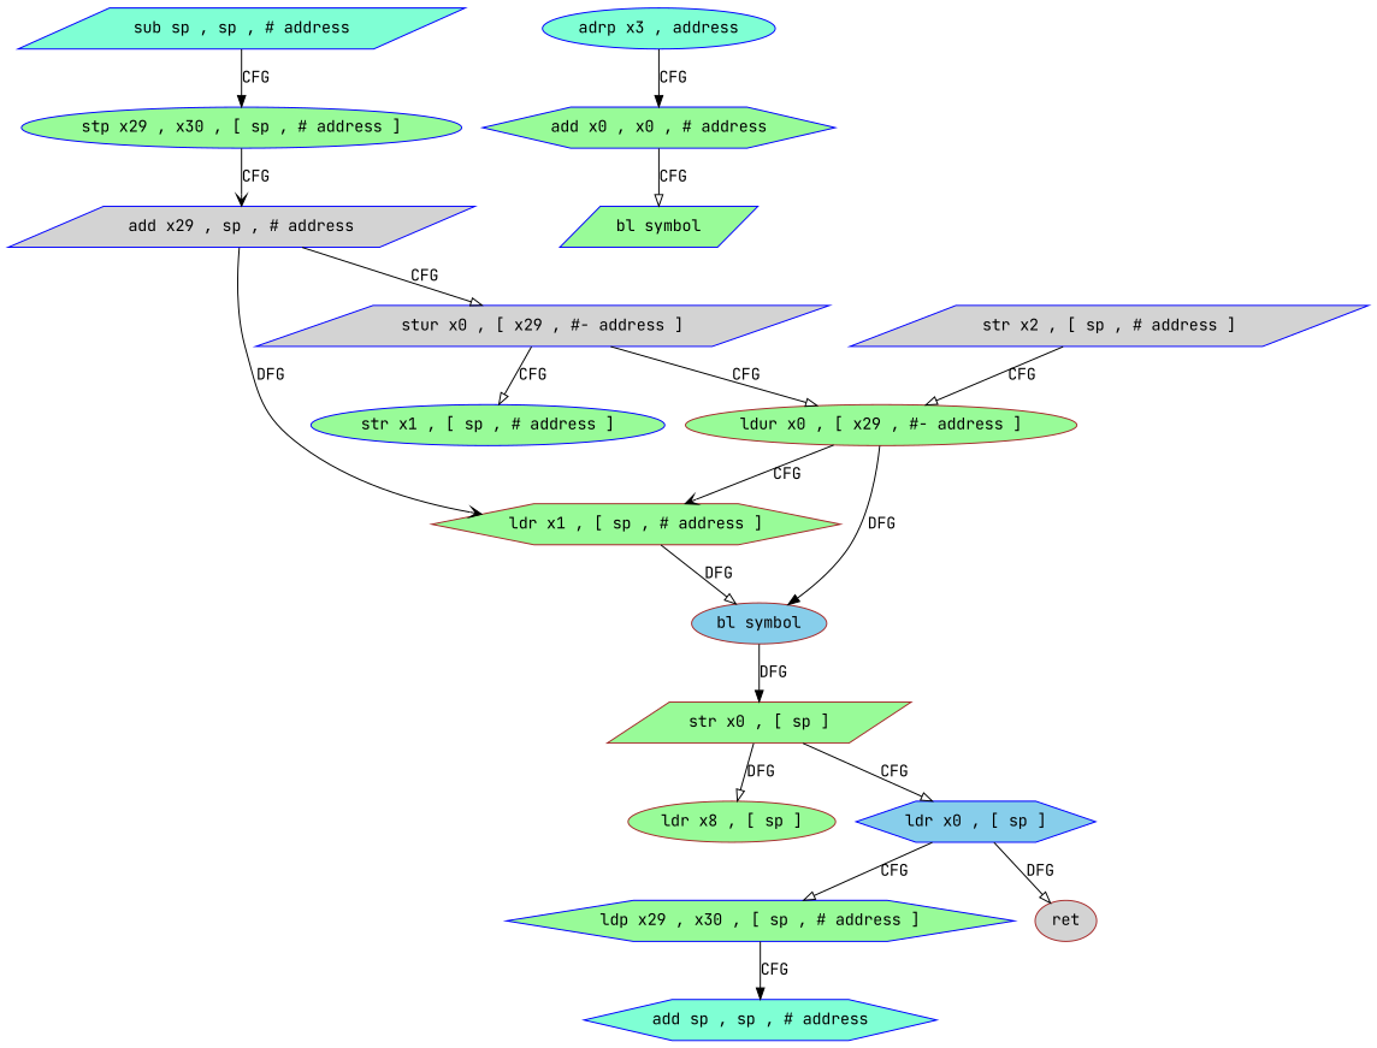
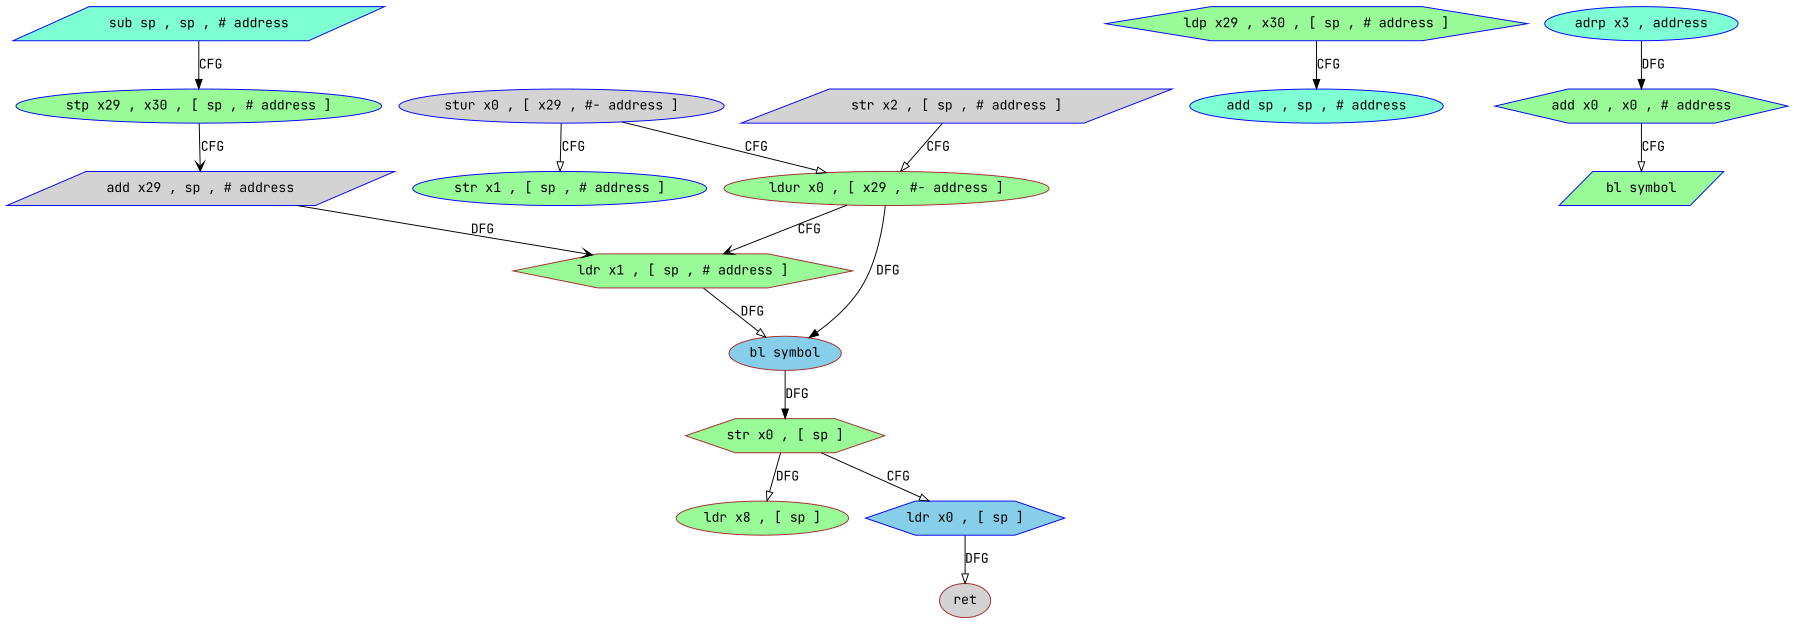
  digraph {
    fontname="JetBrains Mono"
    node [color=blue fillcolor=palegreen fontname="JetBrains Mono" shape=ellipse style=filled]
    edge [arrowhead=onormal fontname="JetBrains Mono"]
    n1 [fillcolor=aquamarine label="sub sp , sp , # address" shape=parallelogram]
    n2 [label="stp x29 , x30 , [ sp , # address ]"]
    n3 [fillcolor=lightgrey label="add x29 , sp , # address" shape=parallelogram]
-   n4 [fillcolor=lightgrey label="stur x0 , [ x29 , #- address ]" shape=parallelogram]
+   n4 [fillcolor=lightgrey label="stur x0 , [ x29 , #- address ]"]
    n5 [color=brown label="ldr x1 , [ sp , # address ]" shape=hexagon]
    n6 [label="str x1 , [ sp , # address ]"]
    n7 [color=brown label="ldur x0 , [ x29 , #- address ]"]
    n8 [color=brown fillcolor=skyblue label="bl symbol"]
    n9 [fillcolor=lightgrey label="str x2 , [ sp , # address ]" shape=parallelogram]
-   n10 [color=brown label="str x0 , [ sp ]" shape=parallelogram]
+   n10 [color=brown label="str x0 , [ sp ]" shape=hexagon]
    n11 [color=brown label="ldr x8 , [ sp ]"]
    n12 [fillcolor=skyblue label="ldr x0 , [ sp ]" shape=hexagon]
    n13 [label="ldp x29 , x30 , [ sp , # address ]" shape=hexagon]
    n14 [color=brown fillcolor=lightgrey label=ret]
    n15 [fillcolor=aquamarine label="adrp x3 , address"]
    n16 [label="add x0 , x0 , # address" shape=hexagon]
-   n17 [fillcolor=aquamarine label="add sp , sp , # address" shape=hexagon]
+   n17 [fillcolor=aquamarine label="add sp , sp , # address"]
    n18 [label="bl symbol" shape=parallelogram]
    n1 -> n2 [arrowhead=normal label=CFG]
    n2 -> n3 [arrowhead=vee label=CFG]
-   n3 -> n4 [label=CFG]
    n3 -> n5 [arrowhead=vee label=DFG]
    n4 -> n6 [label=CFG]
    n4 -> n7 [label=CFG]
    n5 -> n8 [label=DFG]
    n7 -> n5 [arrowhead=vee label=CFG]
    n7 -> n8 [arrowhead=normal label=DFG]
    n8 -> n10 [arrowhead=normal label=DFG]
    n9 -> n7 [label=CFG]
    n10 -> n11 [label=DFG]
    n10 -> n12 [label=CFG]
-   n12 -> n13 [label=CFG]
    n12 -> n14 [label=DFG]
    n13 -> n17 [arrowhead=normal label=CFG]
-   n15 -> n16 [arrowhead=normal label=CFG]
+   n15 -> n16 [arrowhead=normal label=DFG]
    n16 -> n18 [label=CFG]
  }
